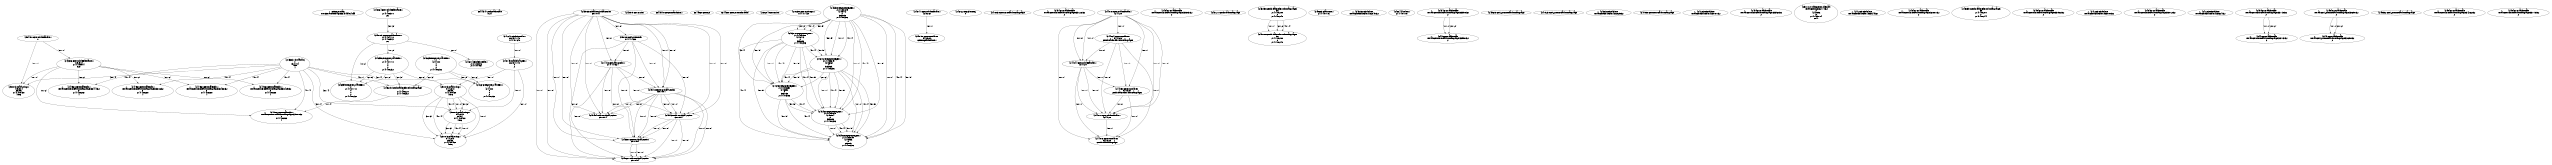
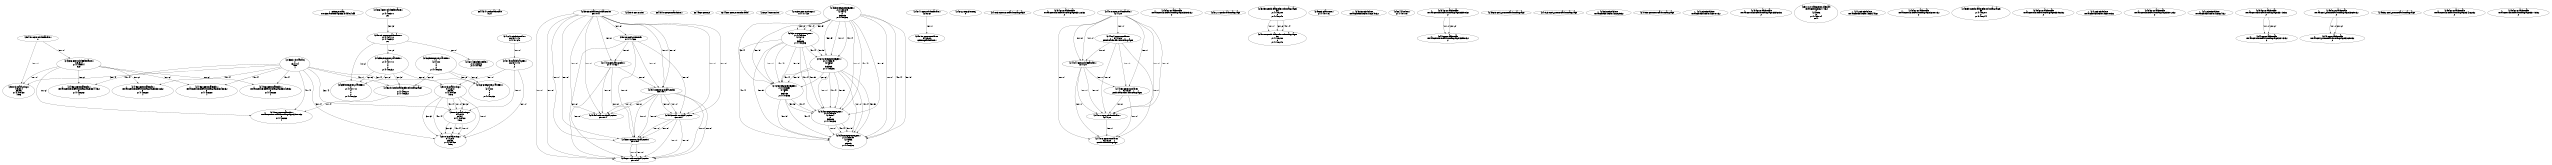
  digraph {
    n1 [label="6850628.main\n0006381a05e9f0dc2336454f0bc41fff"]
    n2 [label="4254480.GetModuleHandleW\n0"]
    n3 [label="4243306.GetModuleFileNameW\n4194304\n2147408904\n523"]
    n4 [label="4250073.LoadStringW\n4194304\n65485\n2147409468\n4096"]
    n5 [label="4247567.GetLocaleInfoW\nretval_GetUserDefaultUILanguage_33429_32\n3\n2147408268\n4"]
    n6 [label="4247567.GetLocaleInfoW\nretval_GetUserDefaultUILanguage_33438_32\n3\n2147408268\n4"]
    n7 [label="4247567.GetLocaleInfoW\nretval_GetUserDefaultUILanguage_33587_32\n3\n2147408268\n4"]
    n8 [label="4247567.GetLocaleInfoW\nretval_GetUserDefaultUILanguage_33444_32\n3\n2147408268\n4"]
    n9 [label="4247567.GetLocaleInfoW\nretval_GetUserDefaultUILanguage_33316_32\n3\n2147408268\n4"]
    n10 [label="6844434.SetThreadLocale\n1024"]
    n11 [label="4243965.InitializeCriticalSection\n6917004"]
    n12 [label="4250188.GetSystemInfo\n2147417660"]
    n13 [label="4214413.GetStartupInfoW\n2147417624"]
    n14 [label="4245418.EnterCriticalSection\n6917004"]
    n15 [label="4245469.LeaveCriticalSection\n6917004"]
    n16 [label="4245580.EnterCriticalSection\n6917004"]
    n17 [label="4245621.LeaveCriticalSection\n6917004"]
    n18 [label="4245454.LeaveCriticalSection\n6917004"]
    n19 [label="4243979.GetVersion\n"]
    n20 [label="6844540.GetCommandLineW\n"]
    n21 [label="6844560.GetACP\n"]
    n22 [label="6844580.GetCurrentThreadId\n"]
    n23 [label="4250204.GetVersion\n"]
    n24 [label="4276690.GetVersionExW\n2147417420"]
    n25 [label="4248064.GetModuleFileNameW\n0\n2147408370\n261"]
    n26 [label="4245785.GetLongPathNameW\n2147407710\n2147406542\n261"]
    n27 [label="4246556.RegQueryValueExW\n0\n2147407710\n0\n0\n0\n2147408232"]
    n28 [label="4246599.RegQueryValueExW\n0\n2147407710\n0\n0\n0\n2147408232"]
    n29 [label="4246014.FindFirstFileW\n2147406542\n2147407064"]
    n30 [label="4215383.VirtualAlloc\n0\n1310704\n4099\n4"]
    n31 [label="4250073.LoadStringW\n9441340\n65485\n2147409468\n4096"]
    n32 [label="4250073.LoadStringW\n9441340\n65484\n2147409468\n4096"]
    n33 [label="4245215.SetThreadPreferredUILanguages\n4\n2147408220\n2147408232"]
    n34 [label="4250073.LoadStringW\n9441340\n65483\n2147409468\n4096"]
    n35 [label="4246338.RegOpenKeyExW\n2147483649\n4246772\n0\n983065\n2147408236"]
    n36 [label="4246372.RegOpenKeyExW\n2147483650\n4246772\n0\n983065\n2147408236"]
    n37 [label="4246402.RegOpenKeyExW\n2147483649\n4246832\n0\n983065\n2147408236"]
    n38 [label="4246432.RegOpenKeyExW\n2147483650\n4246832\n0\n983065\n2147408236"]
    n39 [label="4246462.RegOpenKeyExW\n2147483649\n4246884\n0\n983065\n2147408236"]
    n40 [label="4246492.RegOpenKeyExW\n2147483649\n4246936\n0\n983065\n2147408236"]
    n41 [label="4245741.GetModuleHandleW\n4246160"]
    n42 [label="4245758.GetProcAddress\n9441320\nGetLongPathNameW"]
    n43 [label="4246676.RegQueryValueExW\n0\n4247000\n0\n0\n0\n2147408232"]
    n44 [label="4246635.RegQueryValueExW\n0\n4247000\n0\n0\n0\n2147408232"]
    n45 [label="4246722.RegCloseKey\n0"]
    n46 [label="4247883.GetUserDefaultUILanguage\n"]
    n47 [label="4245487.IsValidLocale\nretval_GetUserDefaultUILanguage_33722_32\n2"]
    n48 [label="4244018.GetModuleHandleW\n4244120"]
    n49 [label="4244024.GetProcAddress\n9441320\nGetThreadPreferredUILanguages"]
    n50 [label="4244044.GetModuleHandleW\n4244120"]
    n51 [label="4244050.GetProcAddress\n9441320\nSetThreadPreferredUILanguages"]
    n52 [label="4244070.GetModuleHandleW\n4244120"]
    n53 [label="4244076.GetProcAddress\n9441320\nGetThreadUILanguage"]
    n54 [label="4245487.IsValidLocale\nretval_GetUserDefaultUILanguage_33303_32\n2"]
    n55 [label="4245121.GetThreadUILanguage\n"]
    n56 [label="4245059.GetThreadPreferredUILanguages\n56\n2147408200\n0\n2147408240"]
    n57 [label="4245088.GetThreadPreferredUILanguages\n56\n2147408200\n0\n2147408240"]
    n58 [label="4245683.CharNextW\n2147407716"]
    n59 [label="4246032.FindClose\nretval_FindFirstFileW_32840_32"]
    n60 [label="4246044.lstrlenW\n2147407108"]
    n61 [label="4245487.IsValidLocale\nretval_GetUserDefaultUILanguage_33550_32\n2"]
    n62 [label="4244766.IsValidLocale\nretval_GetUserDefaultUILanguage_33550_32\n2"]
    n63 [label="4245525.GetSystemDefaultUILanguage\n"]
    n64 [label="4247923.GetSystemDefaultUILanguage\n"]
    n65 [label="4246032.FindClose\nretval_FindFirstFileW_32825_32"]
    n66 [label="4247558.GetUserDefaultUILanguage\n"]
    n67 [label="4247247.FindFirstFileW\n3224341740\n2147407640"]
    n68 [label="4248145.LoadLibraryExW\n3224341740\n0\n2"]
    n69 [label="4247263.FindClose\nretval_FindFirstFileW_33787_32"]
    n70 [label="4245487.IsValidLocale\nretval_GetUserDefaultUILanguage_33352_32\n2"]
    n71 [label="4250171.MultiByteToWideChar\nretval_GetACP_32774_32\n0\n4243896\n10\n2147403704\n2047"]
    n72 [label="4247263.FindClose\nretval_FindFirstFileW_33644_32"]
    n73 [label="4245487.IsValidLocale\nretval_GetUserDefaultUILanguage_32881_32\n2"]
    n74 [label="4245059.GetThreadPreferredUILanguages\n56\n2147408200\n0\n2147408244"]
    n75 [label="4245487.IsValidLocale\nretval_GetUserDefaultUILanguage_33052_32\n2"]
    n76 [label="4247263.FindClose\nretval_FindFirstFileW_33800_32"]
    n77 [label="4245487.IsValidLocale\nretval_GetUserDefaultUILanguage_33072_32\n2"]
    n78 [label="4247263.FindClose\nretval_FindFirstFileW_33324_32"]
    n79 [label="4245487.IsValidLocale\nretval_GetUserDefaultUILanguage_33713_32\n2"]
    n80 [label="4244766.IsValidLocale\nretval_GetUserDefaultUILanguage_33713_32\n2"]
    n81 [label="4245487.IsValidLocale\nretval_GetSystemDefaultUILanguage_33690_32\n2"]
    n82 [label="4244766.IsValidLocale\nretval_GetSystemDefaultUILanguage_33690_32\n2"]
    n83 [label="4245552.GetSystemDefaultUILanguage\n"]
    n84 [label="4245487.IsValidLocale\nretval_GetUserDefaultUILanguage_34262_32\n2"]
    n85 [label="4245487.IsValidLocale\nretval_GetUserDefaultUILanguage_33773_32\n2"]
    n2 -> n3 [label="(0-->1)"]
    n2 -> n4 [label="(0-->1)"]
    n3 -> n4 [label="(1-->1)"]
    n3 -> n5 [label="(0-->2)"]
    n3 -> n6 [label="(0-->2)"]
    n3 -> n7 [label="(0-->2)"]
    n3 -> n8 [label="(0-->2)"]
    n3 -> n9 [label="(0-->2)"]
    n11 -> n12 [label="(0-->0)"]
    n11 -> n13 [label="(0-->0)"]
    n11 -> n14 [label="(1-->1)"]
    n11 -> n14 [label="(0-->0)"]
    n11 -> n15 [label="(1-->1)"]
    n11 -> n15 [label="(0-->0)"]
    n11 -> n16 [label="(1-->1)"]
    n11 -> n16 [label="(0-->0)"]
    n11 -> n17 [label="(1-->1)"]
    n11 -> n17 [label="(0-->0)"]
    n11 -> n18 [label="(1-->1)"]
    n11 -> n18 [label="(0-->0)"]
    n12 -> n13 [label="(0-->0)"]
    n12 -> n14 [label="(0-->0)"]
    n12 -> n15 [label="(0-->0)"]
    n12 -> n16 [label="(0-->0)"]
    n12 -> n17 [label="(0-->0)"]
    n13 -> n14 [label="(0-->0)"]
-   n13 -> n15 [label="(0-->0)"]
    n13 -> n16 [label="(0-->0)"]
    n13 -> n17 [label="(0-->0)"]
    n13 -> n18 [label="(0-->0)"]
    n14 -> n15 [label="(1-->1)"]
    n14 -> n15 [label="(0-->0)"]
    n14 -> n16 [label="(1-->1)"]
    n14 -> n16 [label="(0-->0)"]
    n14 -> n17 [label="(1-->1)"]
    n14 -> n17 [label="(0-->0)"]
    n14 -> n18 [label="(1-->1)"]
    n14 -> n18 [label="(0-->0)"]
    n15 -> n16 [label="(1-->1)"]
    n15 -> n16 [label="(0-->0)"]
    n15 -> n17 [label="(1-->1)"]
    n15 -> n17 [label="(0-->0)"]
    n16 -> n17 [label="(1-->1)"]
    n16 -> n17 [label="(0-->0)"]
    n25 -> n26 [label="(3-->3)"]
    n26 -> n27 [label="(1-->2)"]
    n26 -> n28 [label="(1-->2)"]
    n26 -> n29 [label="(2-->1)"]
    n27 -> n28 [label="(2-->2)"]
    n27 -> n28 [label="(6-->6)"]
    n27 -> n33 [label="(6-->3)"]
    n27 -> n43 [label="(6-->6)"]
    n30 -> n4 [label="(3-->4)"]
    n30 -> n5 [label="(4-->4)"]
    n30 -> n6 [label="(4-->4)"]
    n30 -> n7 [label="(4-->4)"]
    n30 -> n8 [label="(4-->4)"]
    n30 -> n9 [label="(4-->4)"]
    n30 -> n31 [label="(3-->4)"]
    n30 -> n32 [label="(3-->4)"]
    n30 -> n33 [label="(4-->1)"]
    n30 -> n34 [label="(3-->4)"]
    n31 -> n32 [label="(1-->1)"]
    n31 -> n32 [label="(3-->3)"]
    n31 -> n32 [label="(4-->4)"]
    n31 -> n34 [label="(1-->1)"]
    n31 -> n34 [label="(3-->3)"]
    n31 -> n34 [label="(4-->4)"]
    n32 -> n34 [label="(1-->1)"]
    n32 -> n34 [label="(3-->3)"]
    n32 -> n34 [label="(4-->4)"]
    n33 -> n7 [label="(1-->4)"]
    n35 -> n36 [label="(2-->2)"]
    n35 -> n36 [label="(4-->4)"]
    n35 -> n36 [label="(5-->5)"]
    n35 -> n37 [label="(1-->1)"]
    n35 -> n37 [label="(4-->4)"]
    n35 -> n37 [label="(5-->5)"]
    n35 -> n38 [label="(4-->4)"]
    n35 -> n38 [label="(5-->5)"]
    n35 -> n39 [label="(1-->1)"]
    n35 -> n39 [label="(4-->4)"]
    n35 -> n39 [label="(5-->5)"]
    n35 -> n40 [label="(1-->1)"]
    n35 -> n40 [label="(4-->4)"]
    n35 -> n40 [label="(5-->5)"]
    n36 -> n37 [label="(4-->4)"]
    n36 -> n37 [label="(5-->5)"]
    n36 -> n38 [label="(1-->1)"]
    n36 -> n38 [label="(4-->4)"]
    n36 -> n38 [label="(5-->5)"]
    n36 -> n39 [label="(4-->4)"]
    n36 -> n39 [label="(5-->5)"]
    n36 -> n40 [label="(4-->4)"]
    n36 -> n40 [label="(5-->5)"]
    n37 -> n38 [label="(2-->2)"]
    n37 -> n38 [label="(4-->4)"]
    n37 -> n38 [label="(5-->5)"]
    n37 -> n39 [label="(1-->1)"]
    n37 -> n39 [label="(4-->4)"]
    n37 -> n39 [label="(5-->5)"]
    n37 -> n40 [label="(1-->1)"]
    n37 -> n40 [label="(4-->4)"]
    n37 -> n40 [label="(5-->5)"]
    n38 -> n39 [label="(4-->4)"]
    n38 -> n39 [label="(5-->5)"]
    n38 -> n40 [label="(4-->4)"]
    n38 -> n40 [label="(5-->5)"]
    n39 -> n40 [label="(1-->1)"]
    n39 -> n40 [label="(4-->4)"]
    n39 -> n40 [label="(5-->5)"]
    n41 -> n42 [label="(0-->1)"]
    n44 -> n33 [label="(6-->3)"]
    n44 -> n43 [label="(2-->2)"]
    n44 -> n43 [label="(6-->6)"]
    n48 -> n49 [label="(0-->1)"]
    n48 -> n50 [label="(1-->1)"]
    n48 -> n50 [label="(0-->0)"]
    n48 -> n51 [label="(0-->1)"]
    n48 -> n52 [label="(1-->1)"]
    n48 -> n52 [label="(0-->0)"]
    n48 -> n53 [label="(0-->1)"]
    n49 -> n50 [label="(1-->0)"]
    n49 -> n51 [label="(1-->1)"]
    n49 -> n52 [label="(1-->0)"]
    n49 -> n53 [label="(1-->1)"]
    n50 -> n51 [label="(0-->1)"]
    n50 -> n52 [label="(1-->1)"]
    n50 -> n52 [label="(0-->0)"]
    n50 -> n53 [label="(0-->1)"]
    n51 -> n52 [label="(1-->0)"]
    n51 -> n53 [label="(1-->1)"]
    n52 -> n53 [label="(0-->1)"]
    n56 -> n57 [label="(1-->1)"]
    n56 -> n57 [label="(2-->2)"]
    n56 -> n57 [label="(4-->4)"]
    n61 -> n62 [label="(1-->1)"]
    n61 -> n62 [label="(2-->2)"]
    n67 -> n68 [label="(1-->1)"]
    n68 -> n31 [label="(0-->1)"]
    n68 -> n32 [label="(0-->1)"]
    n68 -> n34 [label="(0-->1)"]
    n79 -> n80 [label="(1-->1)"]
    n79 -> n80 [label="(2-->2)"]
    n81 -> n82 [label="(1-->1)"]
    n81 -> n82 [label="(2-->2)"]
  }
